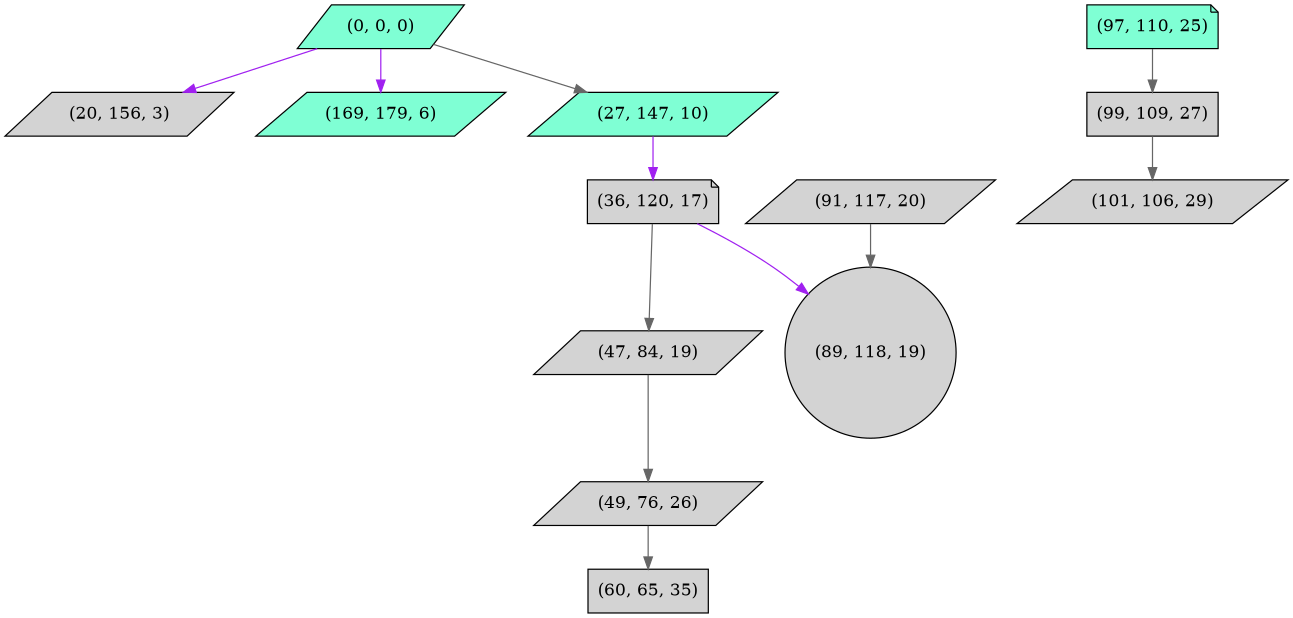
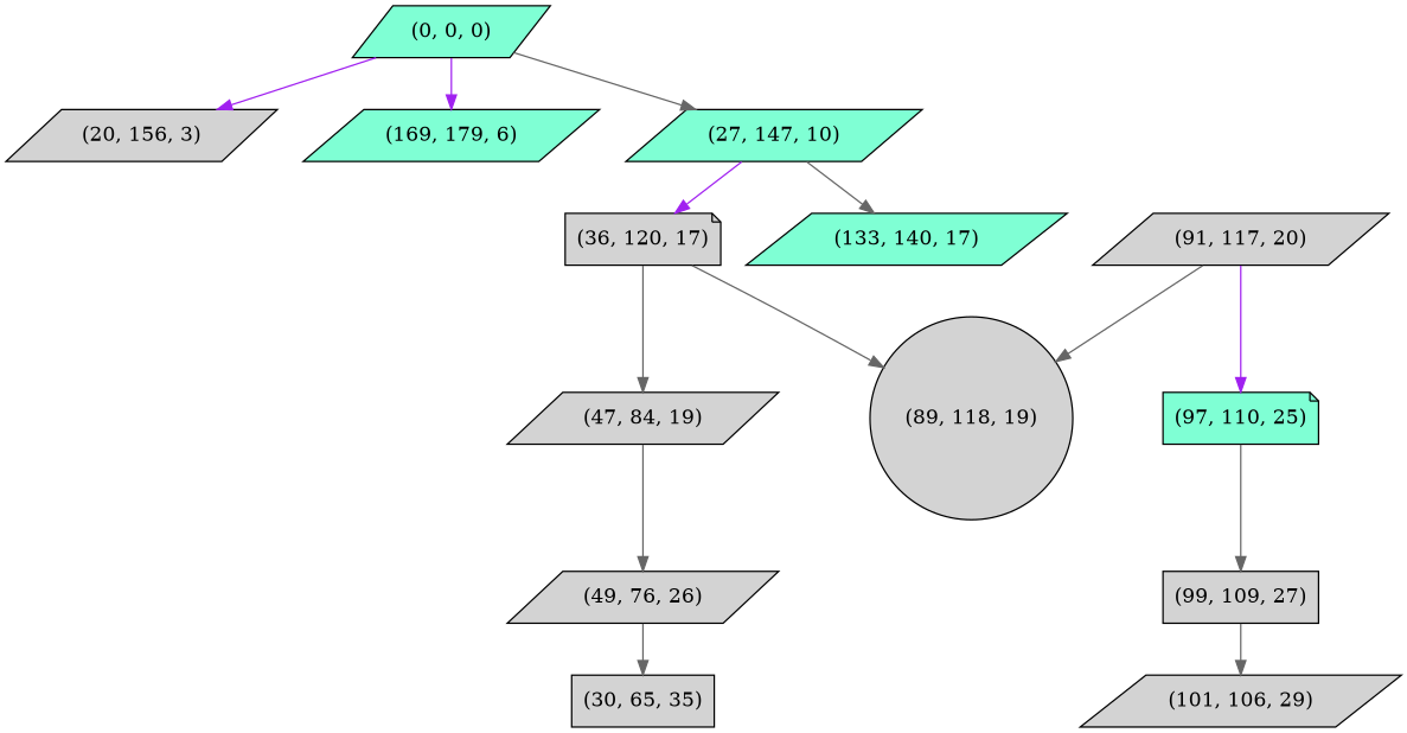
  digraph {
    node [fillcolor=lightgrey shape=parallelogram style=filled]
    edge [color=gray40]
    "(0, 0, 0)" [fillcolor=aquamarine]
    "(20, 156, 3)"
    "(169, 179, 6)" [fillcolor=aquamarine]
    "(27, 147, 10)" [fillcolor=aquamarine]
    "(36, 120, 17)" [shape=note]
+   "(133, 140, 17)" [fillcolor=aquamarine]
    n7 [label="(47, 84, 19)"]
    "(89, 118, 19)" [shape=circle]
    "(49, 76, 26)"
-   "(60, 65, 35)" [shape=box]
+   "(60, 65, 35)" [shape=box label="(30, 65, 35)"]
    "(91, 117, 20)"
    n12 [fillcolor=aquamarine label="(97, 110, 25)" shape=note]
    "(99, 109, 27)" [shape=box]
    "(101, 106, 29)"
    "(0, 0, 0)" -> "(20, 156, 3)" [color=purple]
    "(0, 0, 0)" -> "(169, 179, 6)" [color=purple]
    "(0, 0, 0)" -> "(27, 147, 10)"
    "(27, 147, 10)" -> "(36, 120, 17)" [color=purple]
+   "(27, 147, 10)" -> "(133, 140, 17)"
    "(36, 120, 17)" -> n7
-   "(36, 120, 17)" -> "(89, 118, 19)" [color=purple]
+   "(36, 120, 17)" -> "(89, 118, 19)"
    n7 -> "(49, 76, 26)"
    "(49, 76, 26)" -> "(60, 65, 35)"
    "(91, 117, 20)" -> "(89, 118, 19)"
+   "(91, 117, 20)" -> n12 [color=purple]
    n12 -> "(99, 109, 27)"
    "(99, 109, 27)" -> "(101, 106, 29)"
  }
